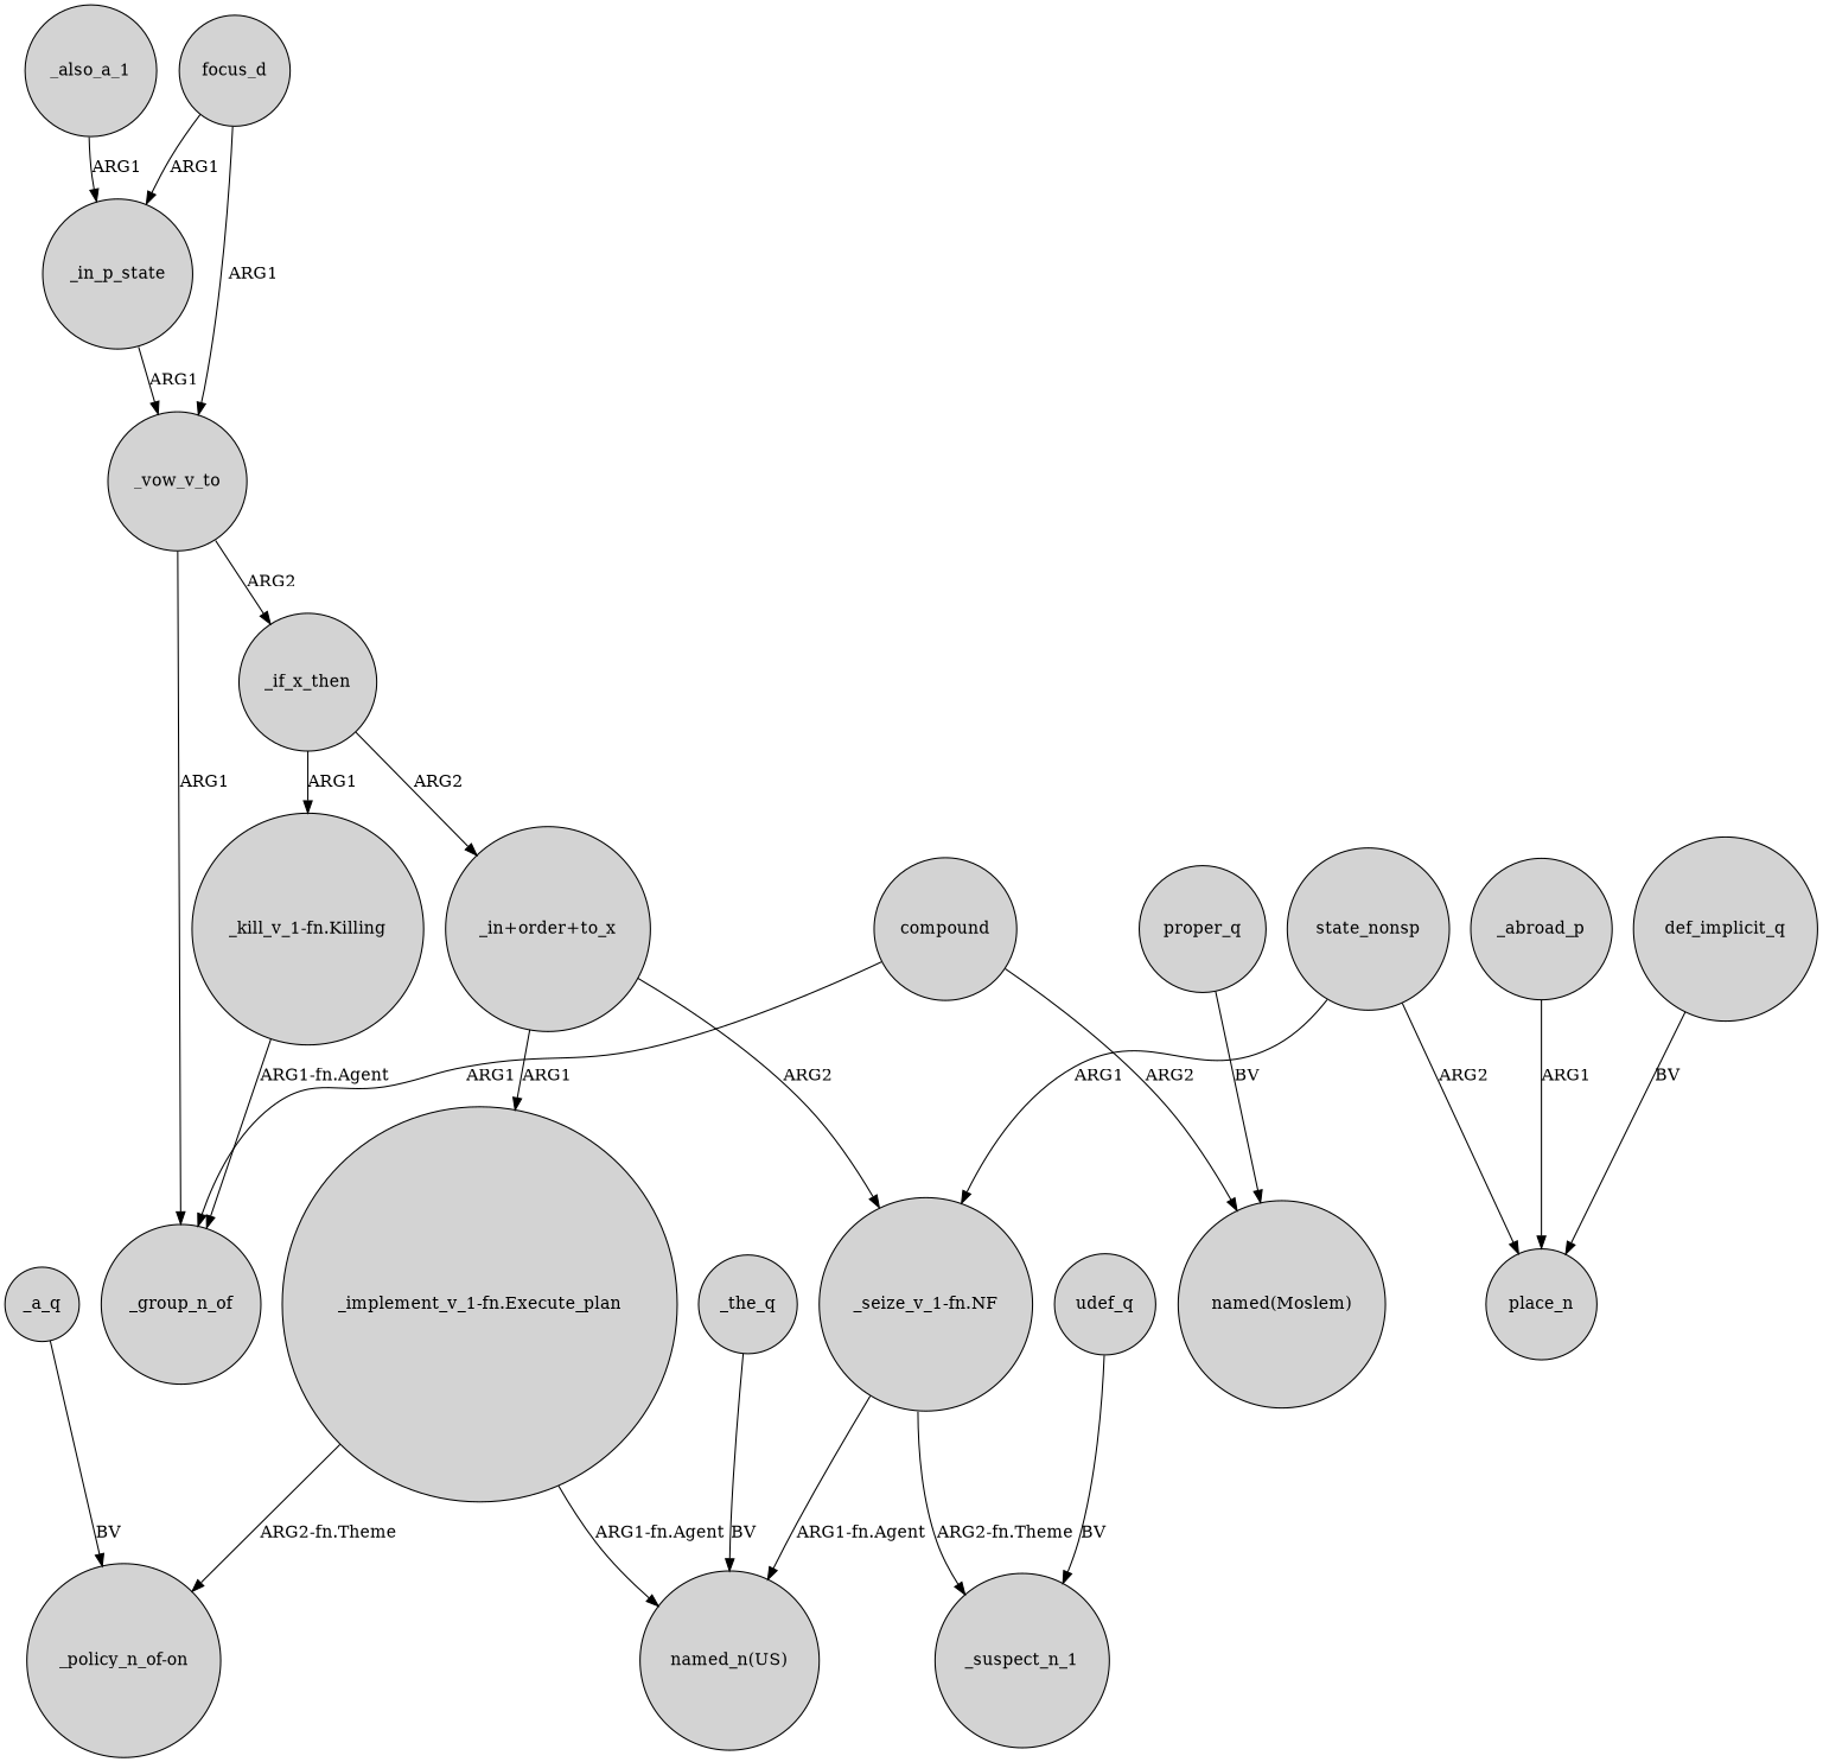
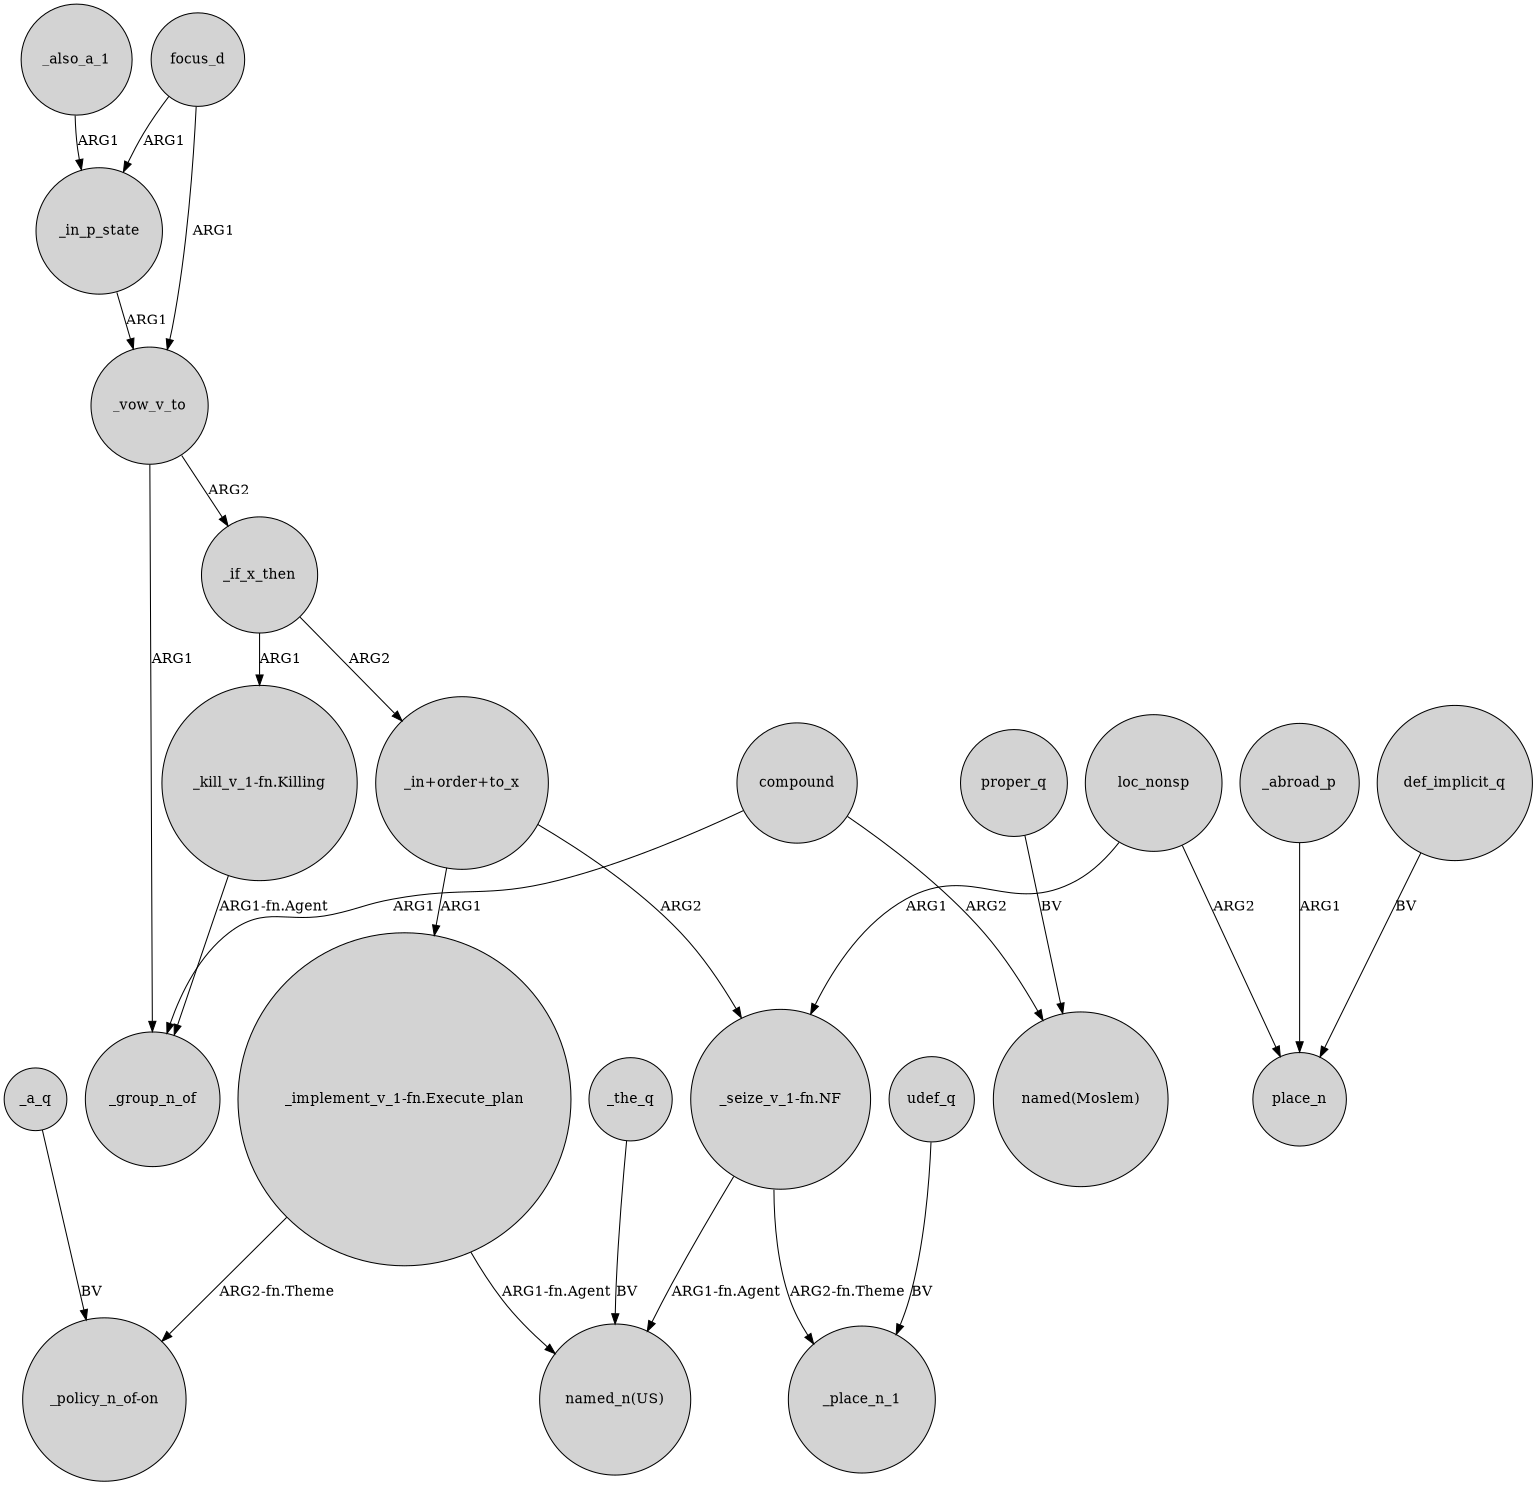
  digraph {
    node [shape=circle style=filled]
    "_implement_v_1-fn.Execute_plan"
    "_policy_n_of-on"
    "named_n(US)"
    "_in+order+to_x"
    "_seize_v_1-fn.NF"
-   _suspect_n_1
+   _suspect_n_1 [label=_place_n_1]
    _in_p_state
    _vow_v_to
    _group_n_of
    _if_x_then
    proper_q
    "named(Moslem)"
    focus_d
    "_kill_v_1-fn.Killing"
    _a_q
-   loc_nonsp [label=state_nonsp]
+   loc_nonsp
    place_n
    def_implicit_q
    _the_q
    compound
    _also_a_1
    udef_q
    _abroad_p
    "_implement_v_1-fn.Execute_plan" -> "_policy_n_of-on" [label="ARG2-fn.Theme"]
    "_implement_v_1-fn.Execute_plan" -> "named_n(US)" [label="ARG1-fn.Agent"]
    "_in+order+to_x" -> "_implement_v_1-fn.Execute_plan" [label=ARG1]
    "_in+order+to_x" -> "_seize_v_1-fn.NF" [label=ARG2]
    "_seize_v_1-fn.NF" -> "named_n(US)" [label="ARG1-fn.Agent"]
    "_seize_v_1-fn.NF" -> _suspect_n_1 [label="ARG2-fn.Theme"]
    _in_p_state -> _vow_v_to [label=ARG1]
    _vow_v_to -> _group_n_of [label=ARG1]
    _vow_v_to -> _if_x_then [label=ARG2]
    _if_x_then -> "_in+order+to_x" [label=ARG2]
    _if_x_then -> "_kill_v_1-fn.Killing" [label=ARG1]
    proper_q -> "named(Moslem)" [label=BV]
    focus_d -> _in_p_state [label=ARG1]
    focus_d -> _vow_v_to [label=ARG1]
    "_kill_v_1-fn.Killing" -> _group_n_of [label="ARG1-fn.Agent"]
    _a_q -> "_policy_n_of-on" [label=BV]
    loc_nonsp -> "_seize_v_1-fn.NF" [label=ARG1]
    loc_nonsp -> place_n [label=ARG2]
    def_implicit_q -> place_n [label=BV]
    _the_q -> "named_n(US)" [label=BV]
    compound -> _group_n_of [label=ARG1]
    compound -> "named(Moslem)" [label=ARG2]
    _also_a_1 -> _in_p_state [label=ARG1]
    udef_q -> _suspect_n_1 [label=BV]
    _abroad_p -> place_n [label=ARG1]
  }
